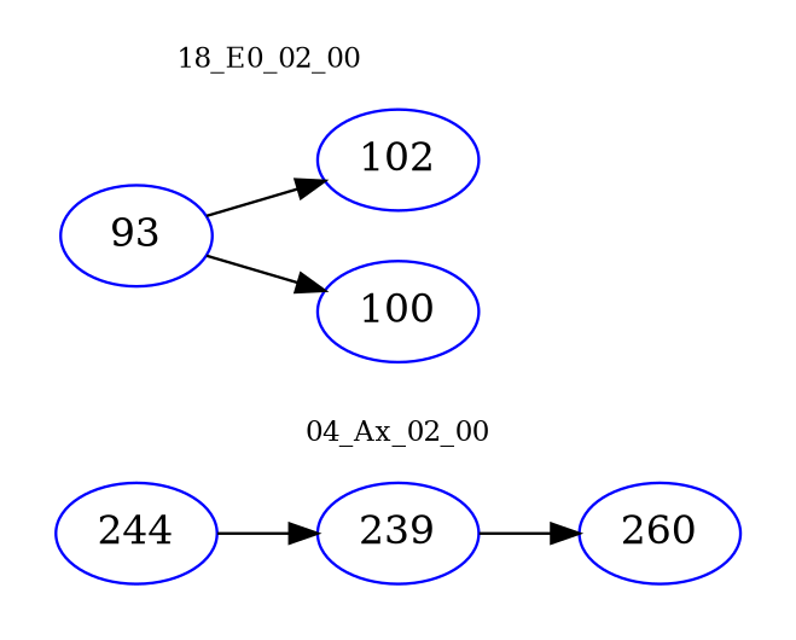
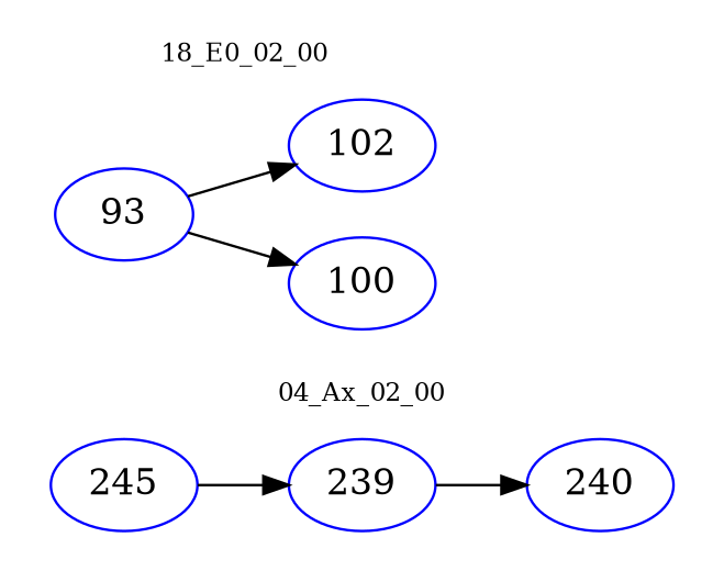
  digraph {
    rankdir=LR
    node [color=blue]
    edge [color=black]
-   n1 [label=244]
+   n1 [label=245]
    n2 [label=239]
-   n3 [label=260]
+   n3 [label=240]
    n4 [label=100]
    n5 [label=93]
    n6 [label=102]
    subgraph cluster_1 {
      color=white
      fontsize=10
      label="04_Ax_02_00"
      n1
      n2
      n3
    }
    subgraph cluster_2 {
      color=white
      fontsize=10
      label="18_E0_02_00"
      n4
      n5
      n6
    }
    n1 -> n2
    n2 -> n3
    n5 -> n4
    n5 -> n6
  }
